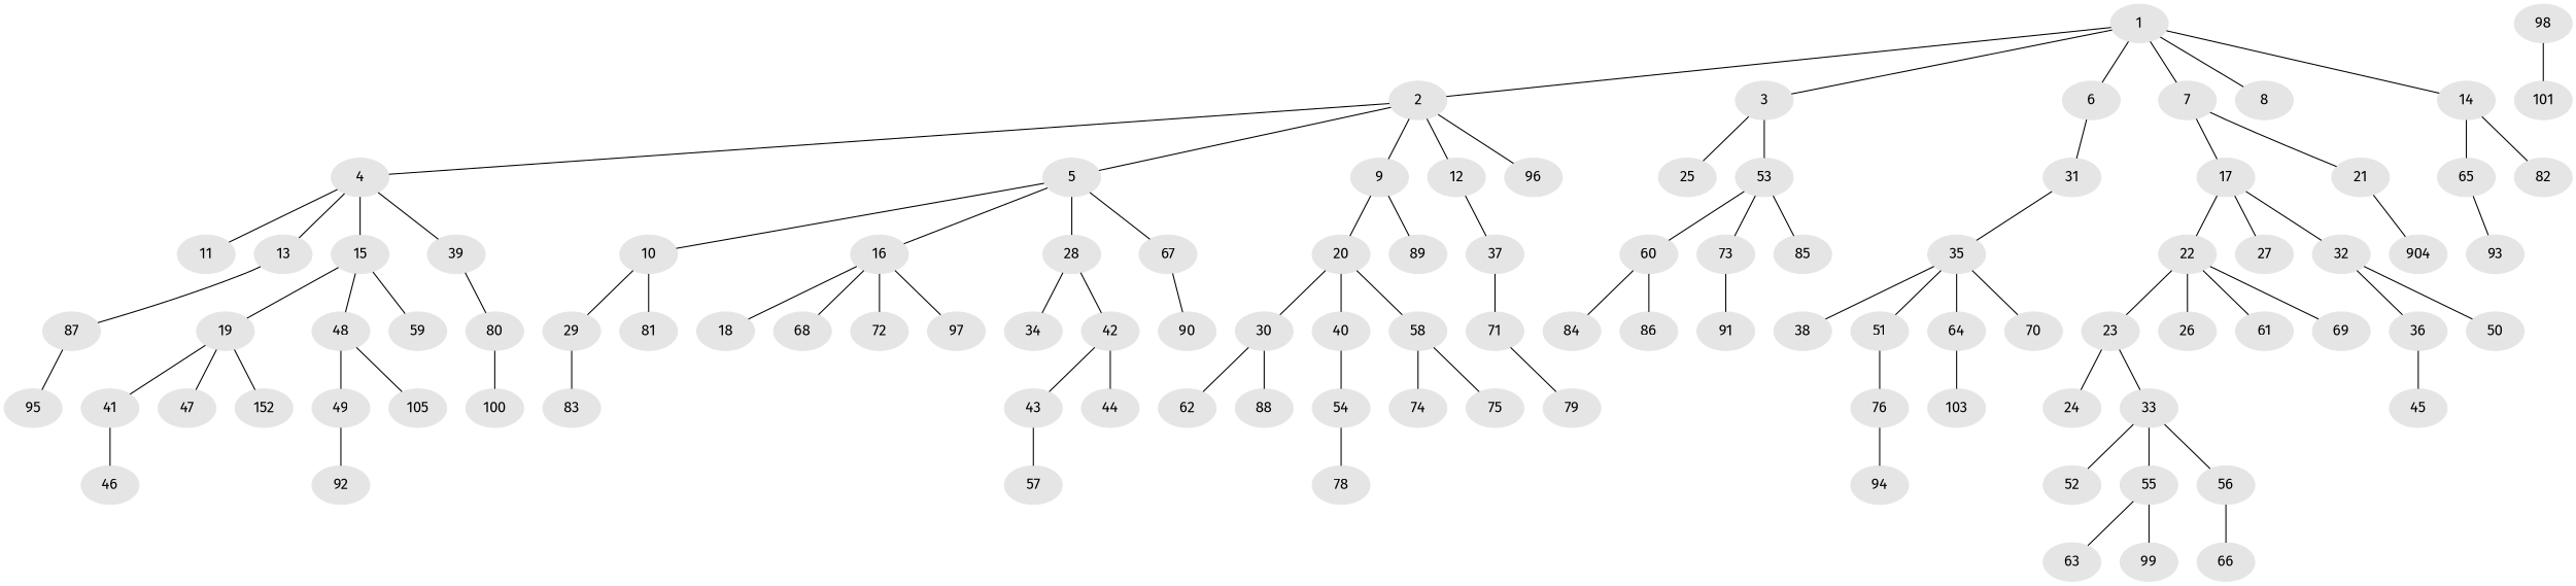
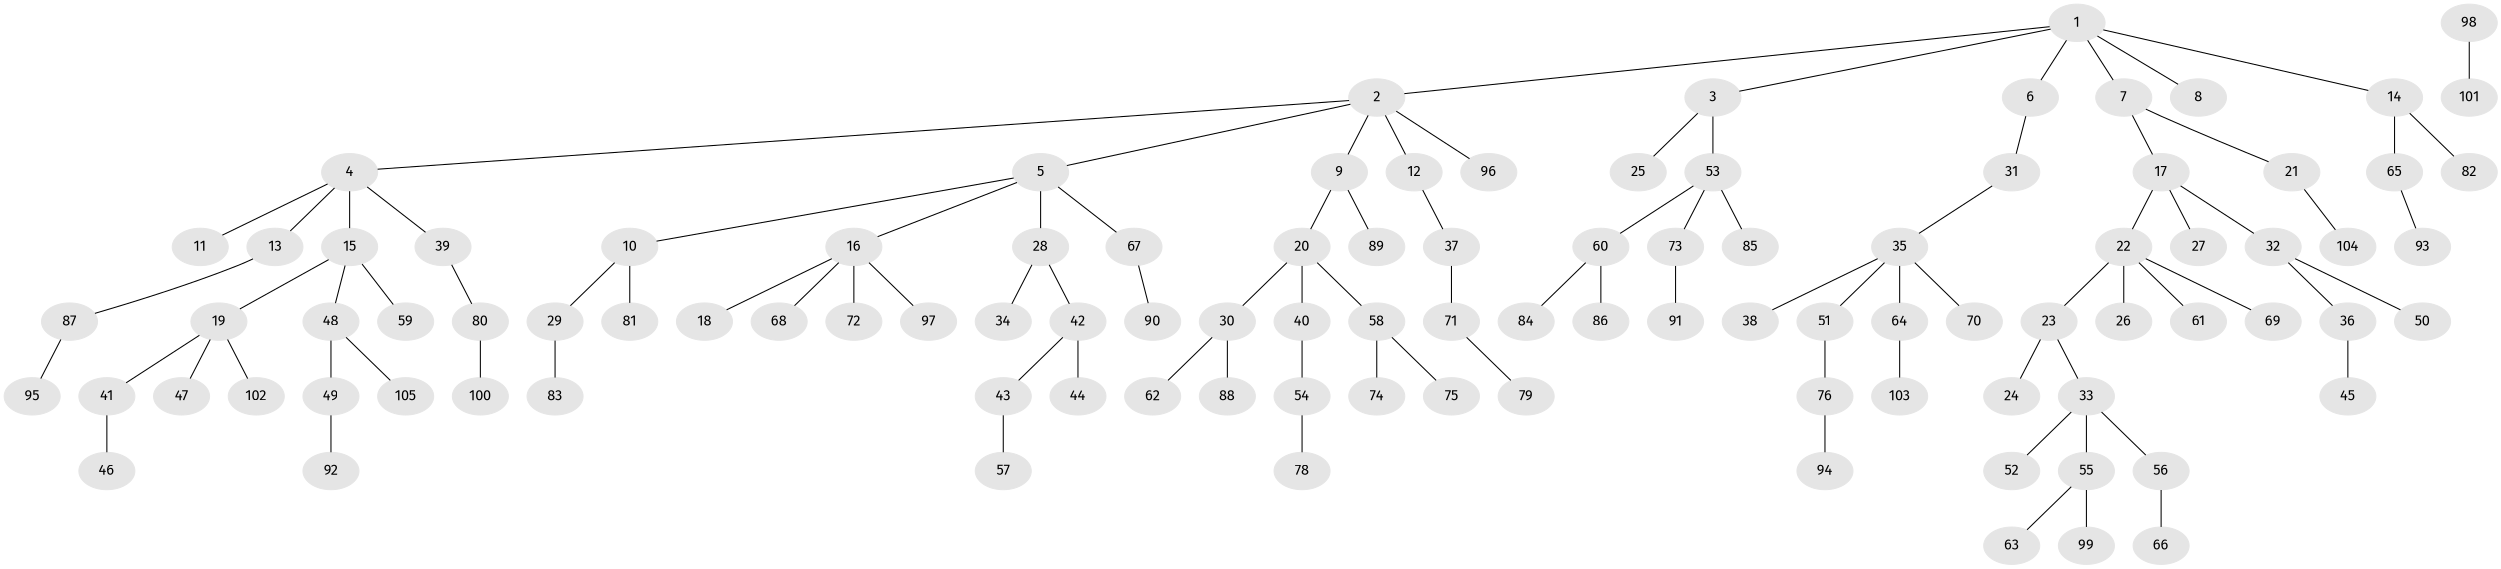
  graph {
    fontname="Fira Sans"
    node [color=gray90 fontname="Fira Sans" style=filled]
    edge [fontname="Fira Sans"]
    1
    2
    3
    6
    7
    8
    14
    4
    5
    9
    12
    96
    25
    53
    31
    17
    21
    65
    82
    11
    13
    15
    39
    10
    16
    28
    67
    20
    89
    37
    60
    73
    85
    87
    19
    48
    59
    80
    29
    81
    18
    68
    72
    97
    34
    42
    90
    35
    22
    27
    32
-   104 [label=904]
+   104
    30
    40
    58
    83
    71
    95
    93
    41
    47
-   102 [label=152]
+   102
    49
    105
    23
    26
    61
    69
    36
    50
    46
    62
    88
    54
    74
    75
    24
    33
    52
    55
    56
    43
    44
    38
    51
    64
    70
    45
    63
    99
    66
    76
    103
    79
    100
    78
    57
    92
    94
    84
    86
    91
    98
    101
    1 -- 2
    1 -- 3
    1 -- 6
    1 -- 7
    1 -- 8
    1 -- 14
    2 -- 4
    2 -- 5
    2 -- 9
    2 -- 12
    2 -- 96
    3 -- 25
    3 -- 53
    6 -- 31
    7 -- 17
    7 -- 21
    14 -- 65
    14 -- 82
    4 -- 11
    4 -- 13
    4 -- 15
    4 -- 39
    5 -- 10
    5 -- 16
    5 -- 28
    5 -- 67
    9 -- 20
    9 -- 89
    12 -- 37
    53 -- 60
    53 -- 73
    53 -- 85
    31 -- 35
    17 -- 22
    17 -- 27
    17 -- 32
    21 -- 104
    65 -- 93
    13 -- 87
    15 -- 19
    15 -- 48
    15 -- 59
    39 -- 80
    10 -- 29
    10 -- 81
    16 -- 18
    16 -- 68
    16 -- 72
    16 -- 97
    28 -- 34
    28 -- 42
    67 -- 90
    20 -- 30
    20 -- 40
    20 -- 58
    37 -- 71
    60 -- 84
    60 -- 86
    73 -- 91
    87 -- 95
    19 -- 41
    19 -- 47
    19 -- 102
    48 -- 49
    48 -- 105
    80 -- 100
    29 -- 83
    42 -- 43
    42 -- 44
    35 -- 38
    35 -- 51
    35 -- 64
    35 -- 70
    22 -- 23
    22 -- 26
    22 -- 61
    22 -- 69
    32 -- 36
    32 -- 50
    30 -- 62
    30 -- 88
    40 -- 54
    58 -- 74
    58 -- 75
    71 -- 79
    41 -- 46
    49 -- 92
    23 -- 24
    23 -- 33
    36 -- 45
    54 -- 78
    33 -- 52
    33 -- 55
    33 -- 56
    55 -- 63
    55 -- 99
    56 -- 66
    43 -- 57
    51 -- 76
    64 -- 103
    76 -- 94
    98 -- 101
  }
